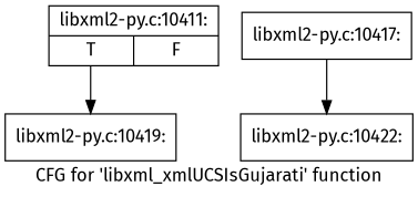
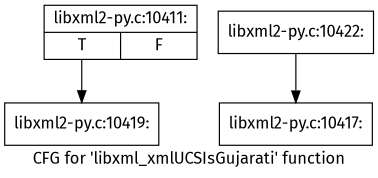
  digraph {
    fontname="Fira Sans"
    label="CFG for 'libxml_xmlUCSIsGujarati' function"
    node [fontname="Fira Sans" shape=record]
    edge [fontname="Fira Sans"]
    n1 [label="{libxml2-py.c:10411:|{<s0>T|<s1>F}}"]
    n2 [label="{libxml2-py.c:10419:}"]
    n3 [label="{libxml2-py.c:10417:}"]
    n4 [label="{libxml2-py.c:10422:}"]
    n1 -> n2 [tailport=s0]
-   n3 -> n4
+   n4 -> n3
  }
